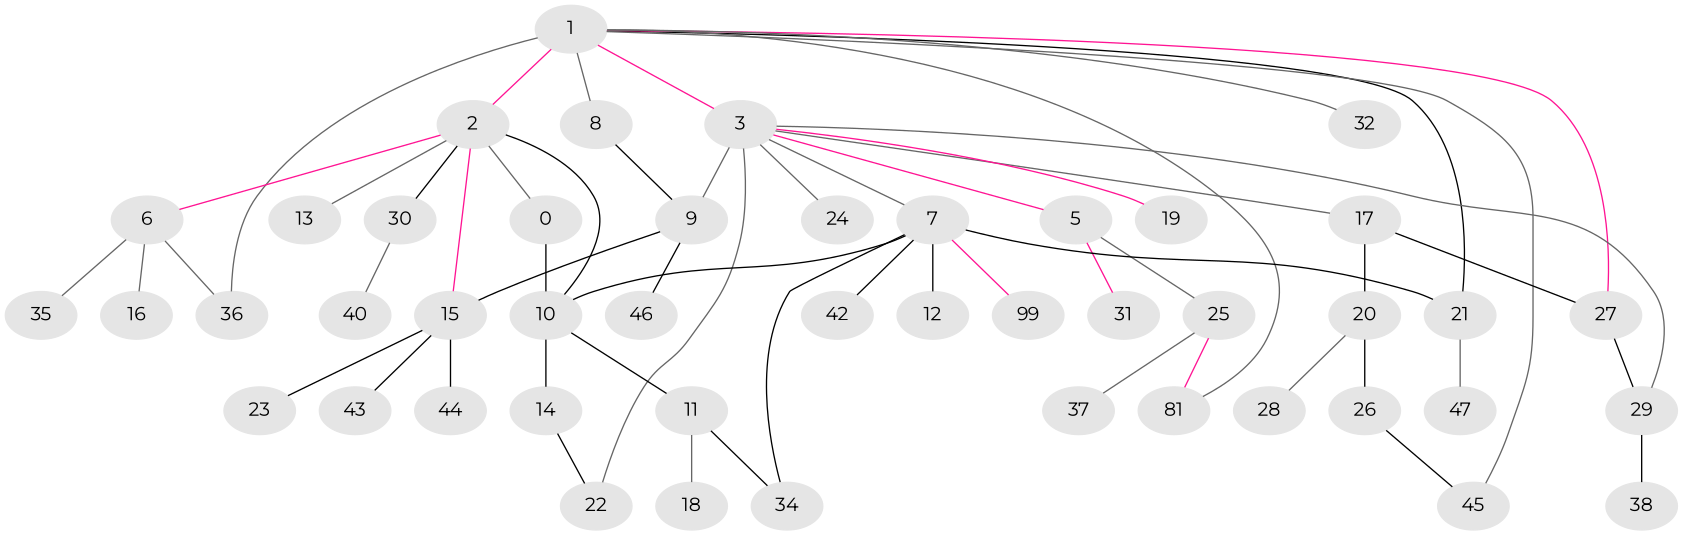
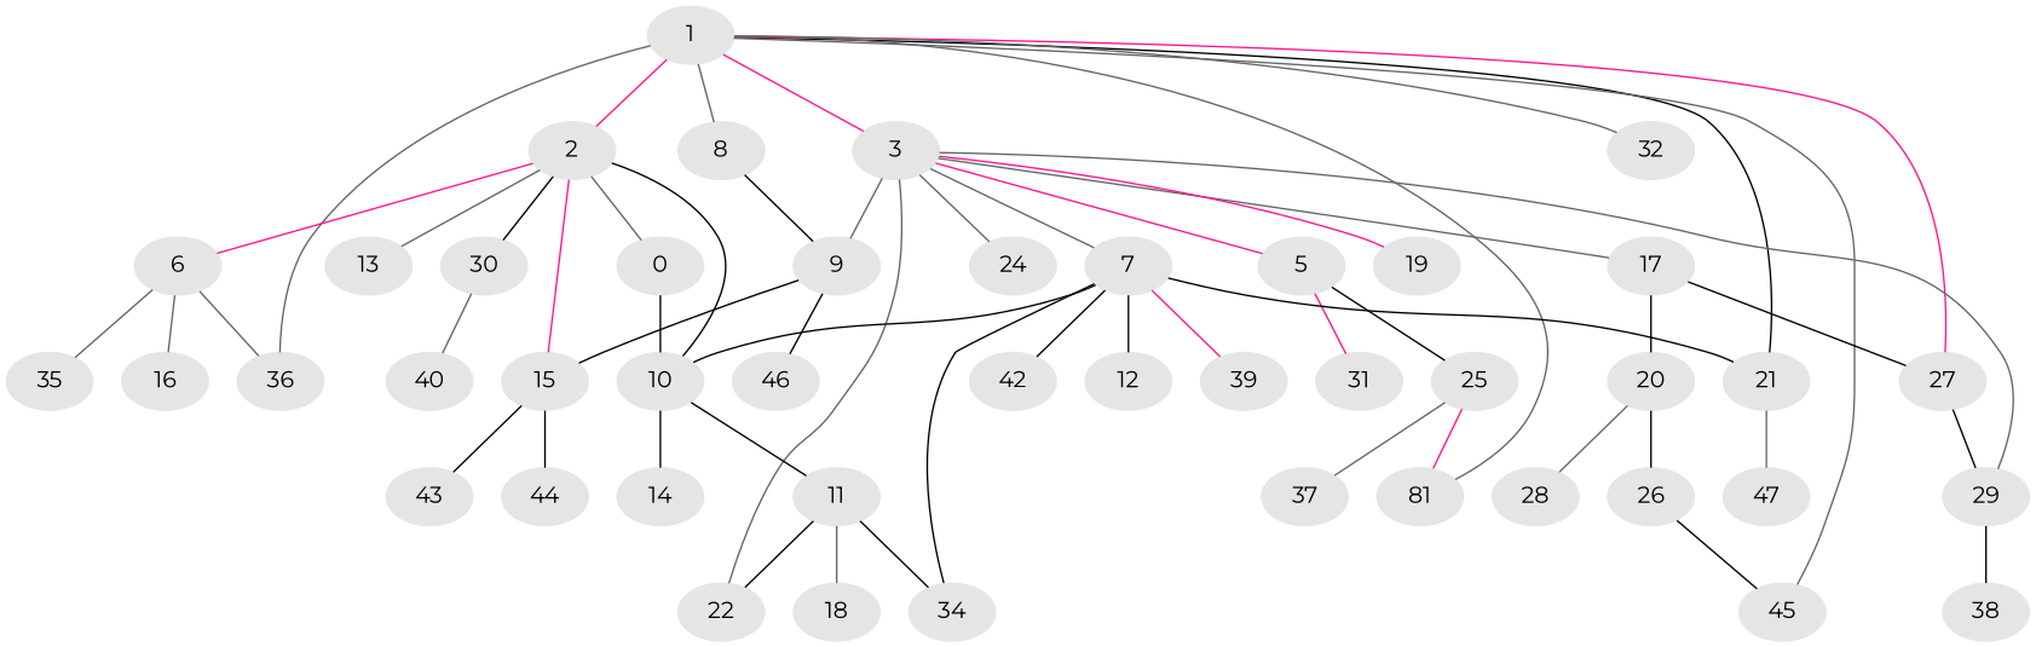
  graph {
    fontname=Montserrat
    node [color=gray90 fontname=Montserrat style=filled]
    edge [color=black fontname=Montserrat weight=1.0]
    1
    2
    3
    8
    21
    27
    32
    36
    n9 [label=81]
    45
    n11 [label=0]
    6
    10
    13
    15
    30
    5
    7
    9
    17
    19
    22
    24
    29
    47
    16
    35
    11
    14
-   23
    43
    44
    40
    25
    31
    12
    34
-   39 [label=99]
+   39
    42
    46
    20
    38
    37
    18
    26
    28
    1 -- 2 [color=deeppink]
    1 -- 3 [color=deeppink]
    1 -- 8 [color=gray40]
    1 -- 21
    1 -- 27 [color=deeppink]
    1 -- 32 [color=gray40]
    1 -- 36 [color=gray40 weight=6.0]
    1 -- n9 [color=gray40]
    1 -- 45 [color=gray40]
    2 -- n11 [color=gray40]
    2 -- 6 [color=deeppink]
    2 -- 10
    2 -- 13 [color=gray40]
    2 -- 15 [color=deeppink]
    2 -- 30
    3 -- 5 [color=deeppink]
    3 -- 7 [color=gray40]
    3 -- 9 [color=gray40 weight=6.0]
    3 -- 17 [color=gray40]
    3 -- 19 [color=deeppink]
    3 -- 22 [color=gray40]
    3 -- 24 [color=gray40]
    3 -- 29 [color=gray40]
    8 -- 9
    21 -- 47 [color=gray40]
    27 -- 29
    n11 -- 10 [weight=2.0]
    6 -- 36 [color=gray40]
    6 -- 16 [color=gray40]
    6 -- 35 [color=gray40]
    10 -- 11
    10 -- 14
-   15 -- 23
    15 -- 43
    15 -- 44
    30 -- 40 [color=gray40]
-   5 -- 25 [color=gray40]
+   5 -- 25
    5 -- 31 [color=deeppink]
    7 -- 21
    7 -- 10
    7 -- 12
    7 -- 34
    7 -- 39 [color=deeppink]
    7 -- 42
    9 -- 15
    9 -- 46
    17 -- 27
    17 -- 20
    29 -- 38
    11 -- 34
    11 -- 18 [color=gray40 weight=2.0]
-   14 -- 22
+   11 -- 22
    25 -- n9 [color=deeppink]
    25 -- 37 [color=gray40]
    20 -- 26
    20 -- 28 [color=gray40 weight=2.0]
    26 -- 45
  }
